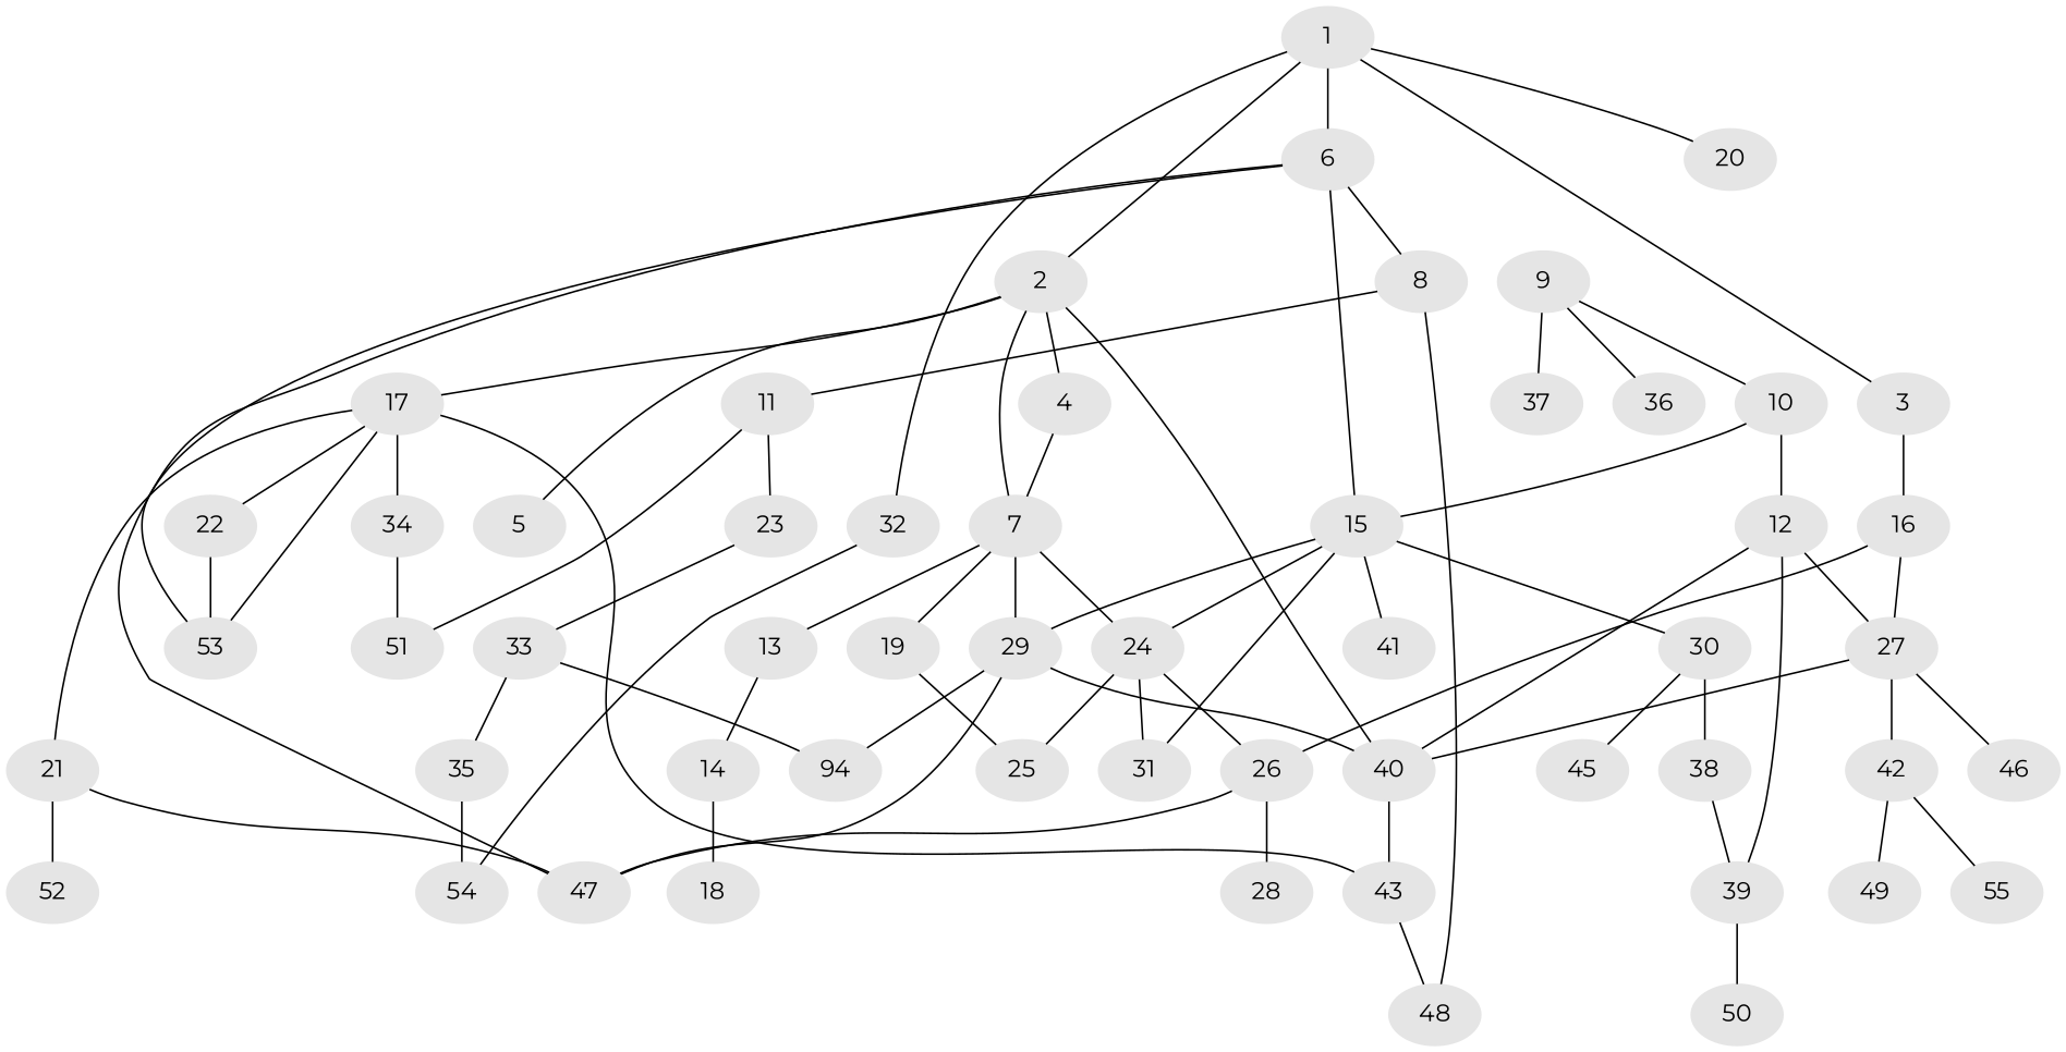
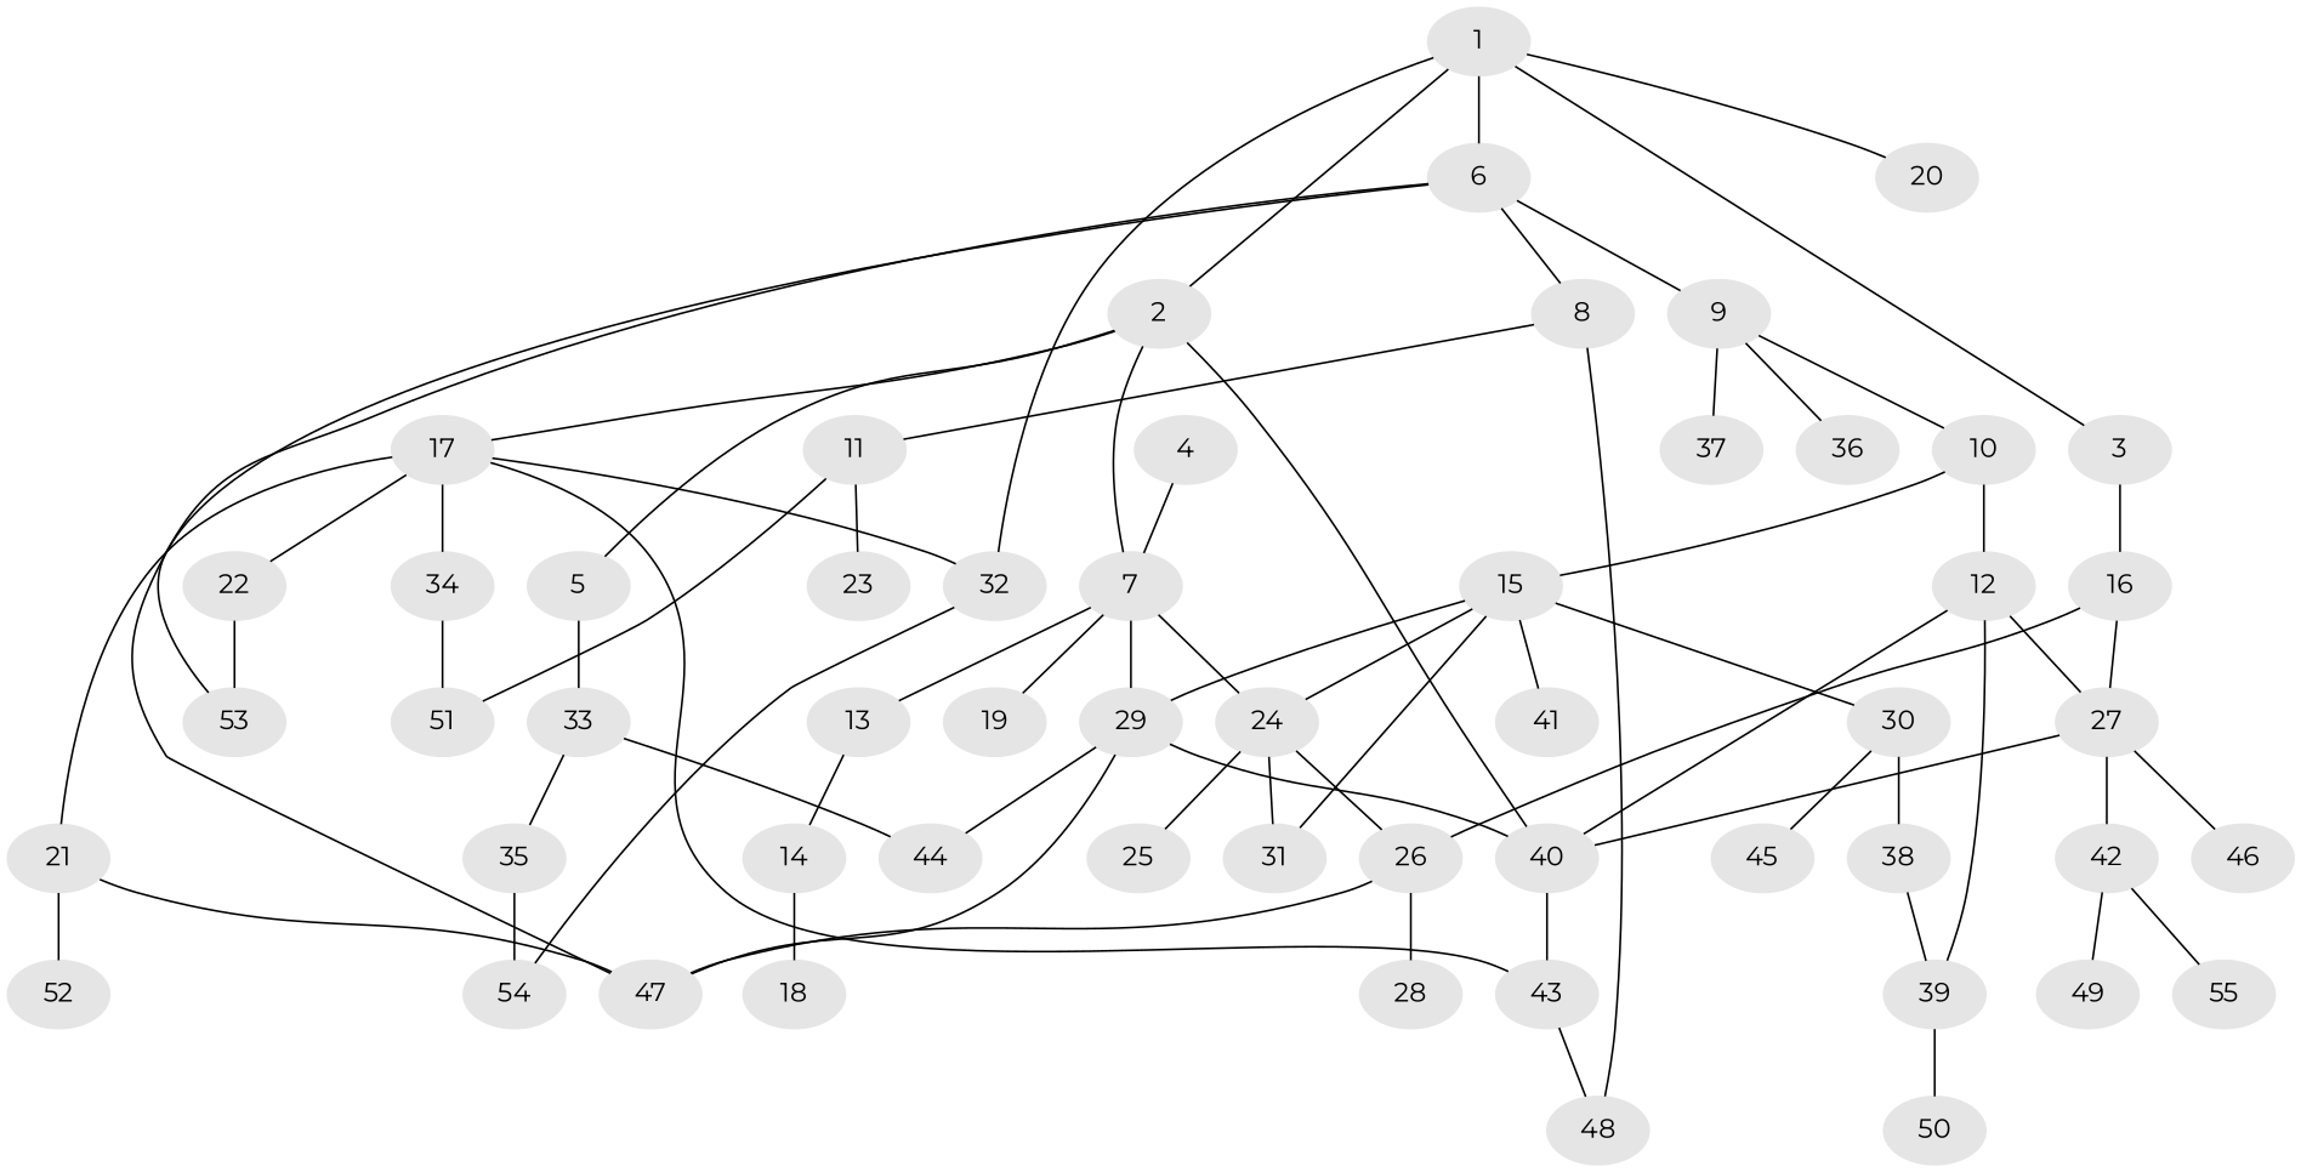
  graph {
    fontname=Montserrat
    node [color=gray90 fontname=Montserrat style=filled]
    edge [fontname=Montserrat weight=1.0]
    1
    2
    3
    6
    20
    32
    4
    5
    7
    17
    40
    16
    8
    9
    47
    53
    54
    13
    19
    24
    29
    21
    22
    34
    43
    27
    26
    11
    48
    10
    36
    37
    14
    25
    31
-   44 [label=94]
+   44
    23
    51
    12
    15
    39
    30
    41
    33
    42
    46
    50
    18
    38
    45
    28
    52
    35
    49
    55
    1 -- 2
    1 -- 3
    1 -- 6
    1 -- 20
    1 -- 32
-   2 -- 4
    2 -- 5
    2 -- 7
    2 -- 17
    2 -- 40
    3 -- 16 [weight=2.0]
    6 -- 8
-   6 -- 15
+   6 -- 9
    6 -- 47
    6 -- 53
    32 -- 54
    4 -- 7
    7 -- 13
    7 -- 19
    7 -- 24
    7 -- 29
-   17 -- 53
+   17 -- 32
    17 -- 21
    17 -- 22
    17 -- 34
    17 -- 43
    40 -- 43
    16 -- 27
    16 -- 26
    8 -- 11
    8 -- 48
    9 -- 10
    9 -- 36
    9 -- 37 [weight=2.0]
    13 -- 14
-   19 -- 25
    24 -- 26
    24 -- 25
    24 -- 31
    29 -- 40
    29 -- 47 [weight=2.0]
    29 -- 44
    21 -- 47 [weight=3.0]
    21 -- 52
    22 -- 53
    34 -- 51
    43 -- 48
    27 -- 40
    27 -- 42
    27 -- 46
    26 -- 47
    26 -- 28
    11 -- 23
    11 -- 51
    10 -- 12 [weight=3.0]
    10 -- 15
    14 -- 18
-   23 -- 33 [weight=2.0]
+   5 -- 33 [weight=2.0]
    12 -- 40
    12 -- 27
    12 -- 39
    15 -- 24
    15 -- 29
    15 -- 31
    15 -- 30
    15 -- 41
    39 -- 50
    30 -- 38
    30 -- 45
    33 -- 44
    33 -- 35
    42 -- 49
    42 -- 55
    38 -- 39
    35 -- 54
  }
